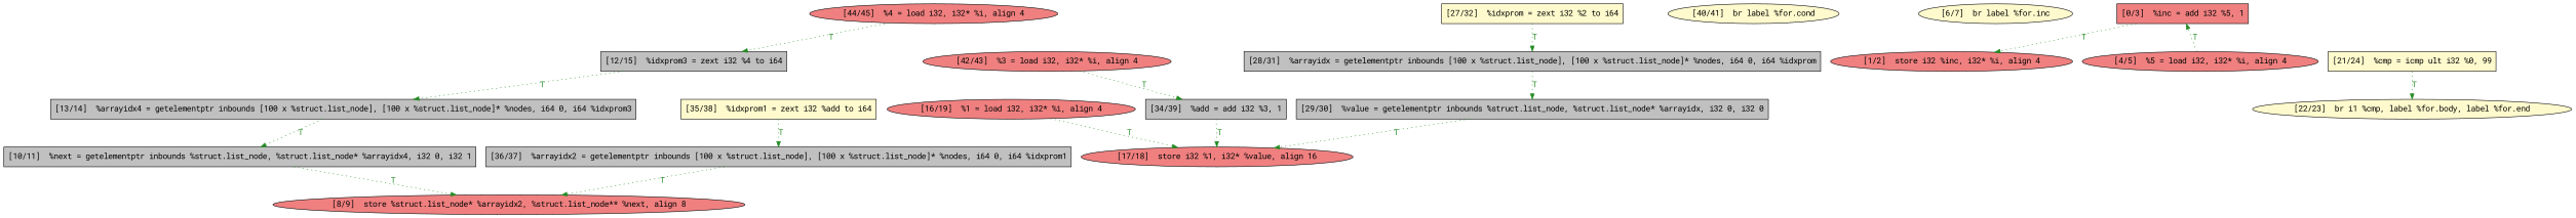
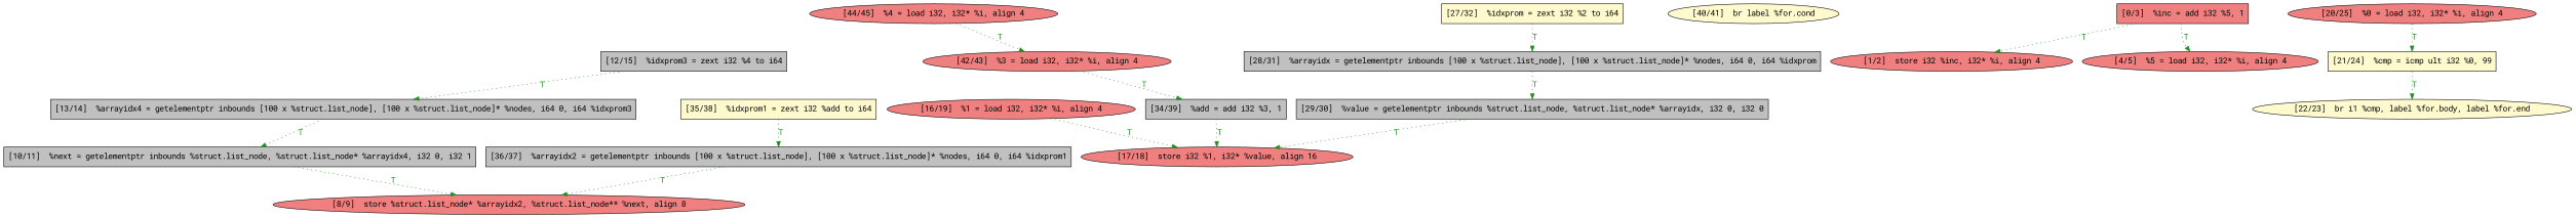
  digraph {
    fontname="Roboto Mono"
    node [fillcolor=lightcoral fontname="Roboto Mono" shape=ellipse style=filled]
    edge [color=forestgreen fontcolor=forestgreen fontname="Roboto Mono" style=dotted]
    n1 [label="[44/45]  %4 = load i32, i32* %i, align 4"]
    n2 [fillcolor=grey label="[12/15]  %idxprom3 = zext i32 %4 to i64" shape=rectangle]
    n3 [fillcolor=grey label="[13/14]  %arrayidx4 = getelementptr inbounds [100 x %struct.list_node], [100 x %struct.list_node]* %nodes, i64 0, i64 %idxprom3" shape=rectangle]
    n4 [label="[42/43]  %3 = load i32, i32* %i, align 4"]
    n5 [fillcolor=grey label="[34/39]  %add = add i32 %3, 1" shape=rectangle]
    n6 [label="[17/18]  store i32 %1, i32* %value, align 16"]
    n7 [fillcolor=lemonchiffon label="[40/41]  br label %for.cond"]
    n8 [fillcolor=lemonchiffon label="[35/38]  %idxprom1 = zext i32 %add to i64" shape=rectangle]
    n9 [fillcolor=grey label="[36/37]  %arrayidx2 = getelementptr inbounds [100 x %struct.list_node], [100 x %struct.list_node]* %nodes, i64 0, i64 %idxprom1" shape=rectangle]
    n10 [label="[8/9]  store %struct.list_node* %arrayidx2, %struct.list_node** %next, align 8"]
    n11 [fillcolor=grey label="[10/11]  %next = getelementptr inbounds %struct.list_node, %struct.list_node* %arrayidx4, i32 0, i32 1" shape=rectangle]
    n12 [fillcolor=grey label="[28/31]  %arrayidx = getelementptr inbounds [100 x %struct.list_node], [100 x %struct.list_node]* %nodes, i64 0, i64 %idxprom" shape=rectangle]
    n13 [fillcolor=grey label="[29/30]  %value = getelementptr inbounds %struct.list_node, %struct.list_node* %arrayidx, i32 0, i32 0" shape=rectangle]
-   n14 [fillcolor=lemonchiffon label="[6/7]  br label %for.inc"]
    n15 [label="[0/3]  %inc = add i32 %5, 1" shape=rectangle]
    n16 [label="[1/2]  store i32 %inc, i32* %i, align 4"]
    n17 [fillcolor=lemonchiffon label="[27/32]  %idxprom = zext i32 %2 to i64" shape=rectangle]
    n18 [label="[4/5]  %5 = load i32, i32* %i, align 4"]
    n19 [label="[16/19]  %1 = load i32, i32* %i, align 4"]
+   n20 [label="[20/25]  %0 = load i32, i32* %i, align 4"]
    n21 [fillcolor=lemonchiffon label="[21/24]  %cmp = icmp ult i32 %0, 99" shape=rectangle]
    n22 [fillcolor=lemonchiffon label="[22/23]  br i1 %cmp, label %for.body, label %for.end"]
-   n1 -> n2 [label=T]
+   n1 -> n4 [label=T]
    n2 -> n3 [label=T]
    n3 -> n11 [label=T]
    n4 -> n5 [label=T]
    n5 -> n6 [label=T]
    n8 -> n9 [label=T]
    n9 -> n10 [label=T]
    n11 -> n10 [label=T]
    n12 -> n13 [label=T]
    n13 -> n6 [label=T]
    n15 -> n16 [label=T]
    n17 -> n12 [label=T]
-   n18 -> n15 [label=T]
+   n15 -> n18 [label=T]
    n19 -> n6 [label=T]
+   n20 -> n21 [label=T]
    n21 -> n22 [label=T]
  }
